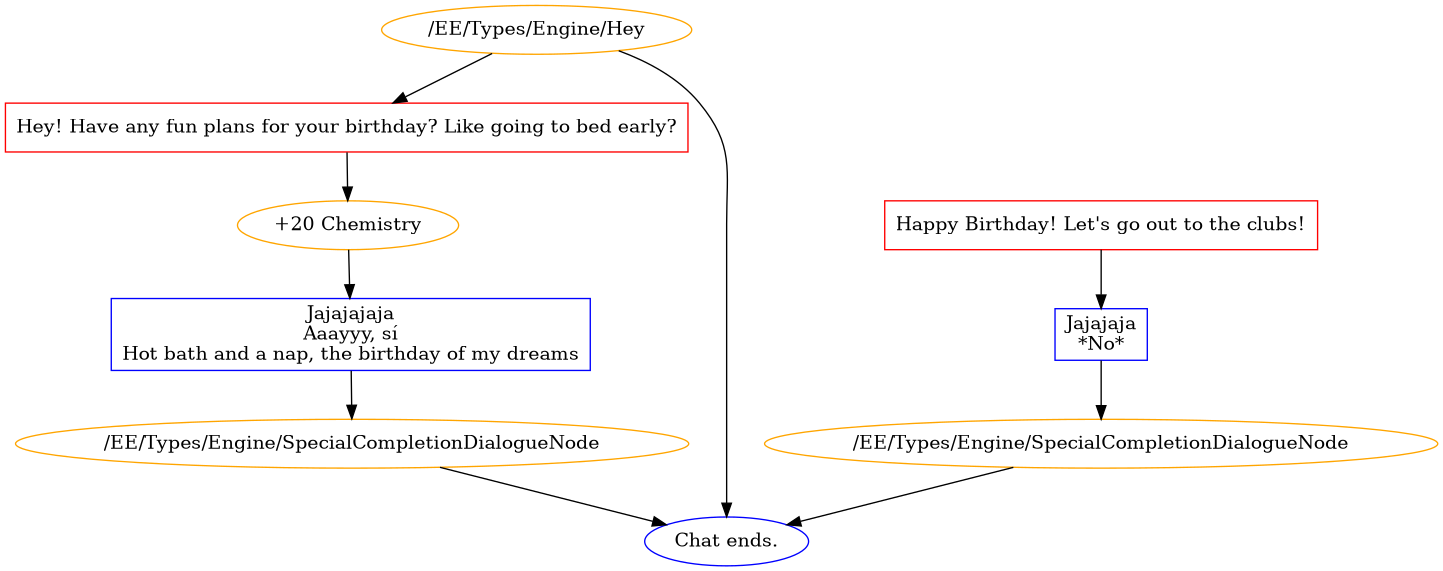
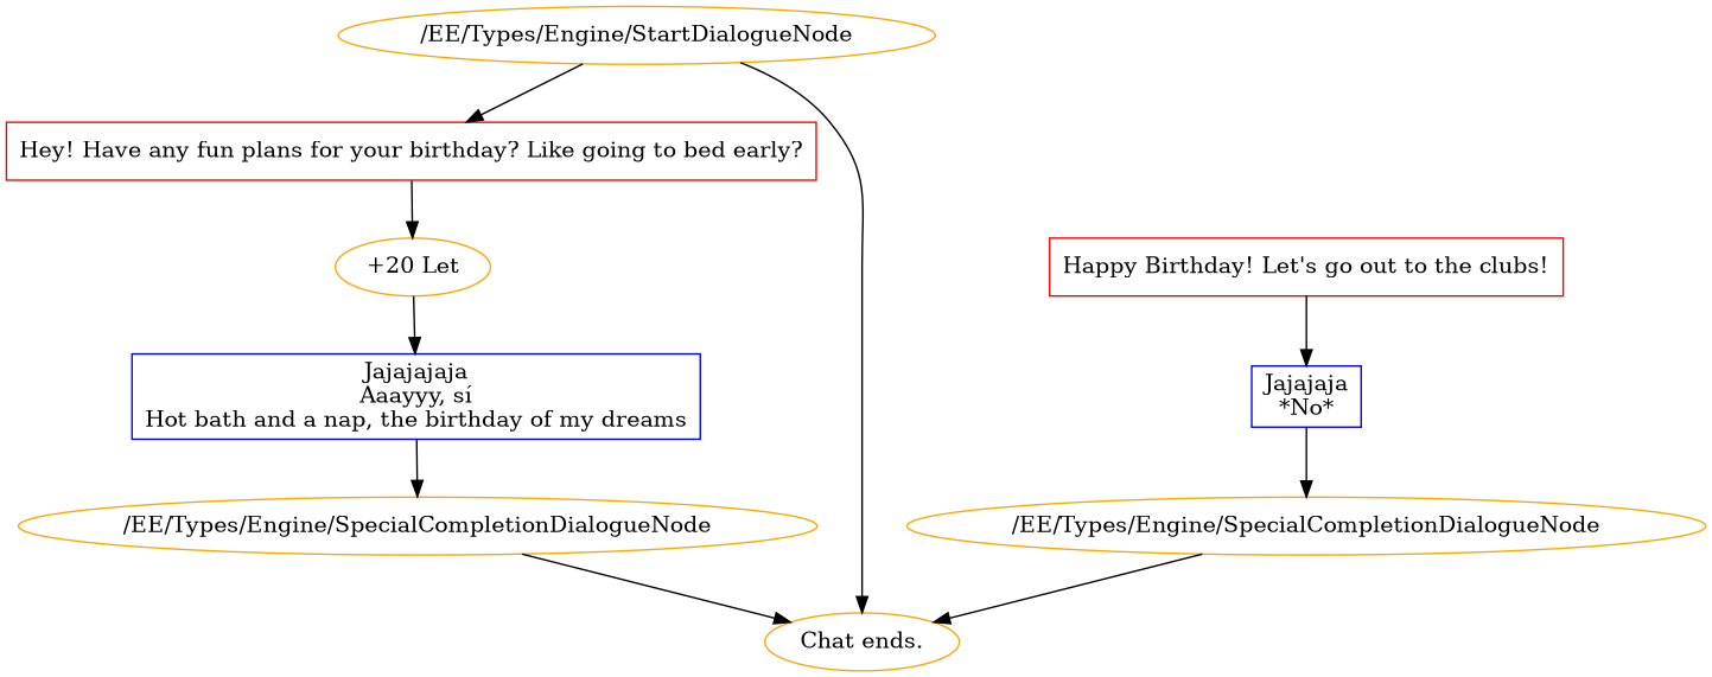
  digraph {
    node [color=orange]
-   n1 [label="/EE/Types/Engine/Hey"]
+   n1 [label="/EE/Types/Engine/StartDialogueNode"]
    n2 [color=red label="Hey! Have any fun plans for your birthday? Like going to bed early?" shape=box]
-   "Chat ends." [color=blue]
-   n4 [label="+20 Chemistry"]
+   "Chat ends."
+   n4 [label="+20 Let"]
    n5 [color=red label="Happy Birthday! Let's go out to the clubs!" shape=box]
    n6 [color=blue label="Jajajaja\n*No*" shape=box]
    n7 [color=blue label="Jajajajaja\nAaayyy, sí\nHot bath and a nap, the birthday of my dreams" shape=box]
    n8 [label="/EE/Types/Engine/SpecialCompletionDialogueNode"]
    n9 [label="/EE/Types/Engine/SpecialCompletionDialogueNode"]
    n1 -> n2
    n1 -> "Chat ends."
    n2 -> n4
    n4 -> n7
    n5 -> n6
    n6 -> n8
    n7 -> n9
    n8 -> "Chat ends."
    n9 -> "Chat ends."
  }
